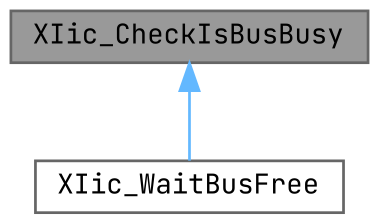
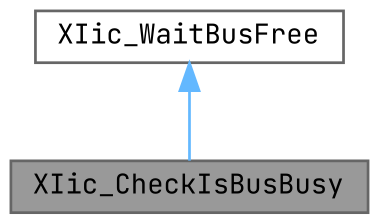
  digraph {
    rankdir=TB
    fontname="JetBrains Mono"
    node [fontname="JetBrains Mono" fontsize=10 shape=box style=filled]
    n1 [color=gray40 fillcolor=grey60 fontcolor=black height=0.2 label=XIic_CheckIsBusBusy width=0.4]
    n2 [color=grey40 fillcolor=white height=0.2 label=XIic_WaitBusFree width=0.4]
-   n1 -> n2 [color=steelblue1 dir=back fontname="JetBrains Mono" fontsize=10 labelfontname=Helvetica labelfontsize=10 style=solid]
+   n2 -> n1 [color=steelblue1 dir=back fontname="JetBrains Mono" fontsize=10 labelfontname=Helvetica labelfontsize=10 style=solid]
  }
